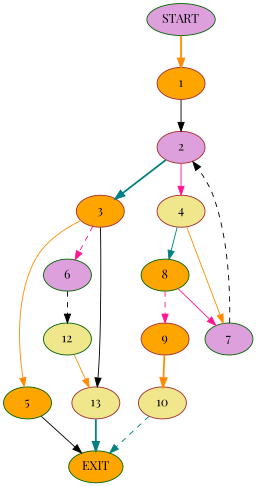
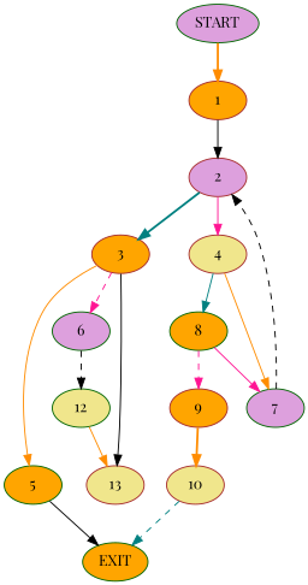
  digraph {
    fontname="Playfair Display"
    node [color=darkgreen fillcolor=orange fontname="Playfair Display" style=filled]
    edge [color=darkorange fontname="Playfair Display" style=solid]
    n1 [fillcolor=plum label=START]
    1 [color=brown]
    2 [color=brown fillcolor=plum]
    n4 [label=EXIT]
    3 [color=brown]
    4 [color=brown fillcolor=khaki]
    5
    6 [fillcolor=plum]
    13 [color=brown fillcolor=khaki]
    7 [fillcolor=plum]
    8
    12 [fillcolor=khaki]
    9 [color=brown]
    10 [color=brown fillcolor=khaki]
    n1 -> 1 [style=bold]
    1 -> 2 [color=black]
    2 -> 3 [color=teal style=bold]
    2 -> 4 [color=deeppink]
    3 -> 5
    3 -> 6 [color=deeppink style=dashed]
    3 -> 13 [color=black]
    4 -> 7
    4 -> 8 [color=teal]
    5 -> n4 [color=black]
    6 -> 12 [color=black style=dashed]
-   13 -> n4 [color=teal style=bold]
    7 -> 2 [color=black style=dashed]
    8 -> 7 [color=deeppink]
    8 -> 9 [color=deeppink style=dashed]
    12 -> 13
    9 -> 10 [style=bold]
    10 -> n4 [color=teal style=dashed]
  }
